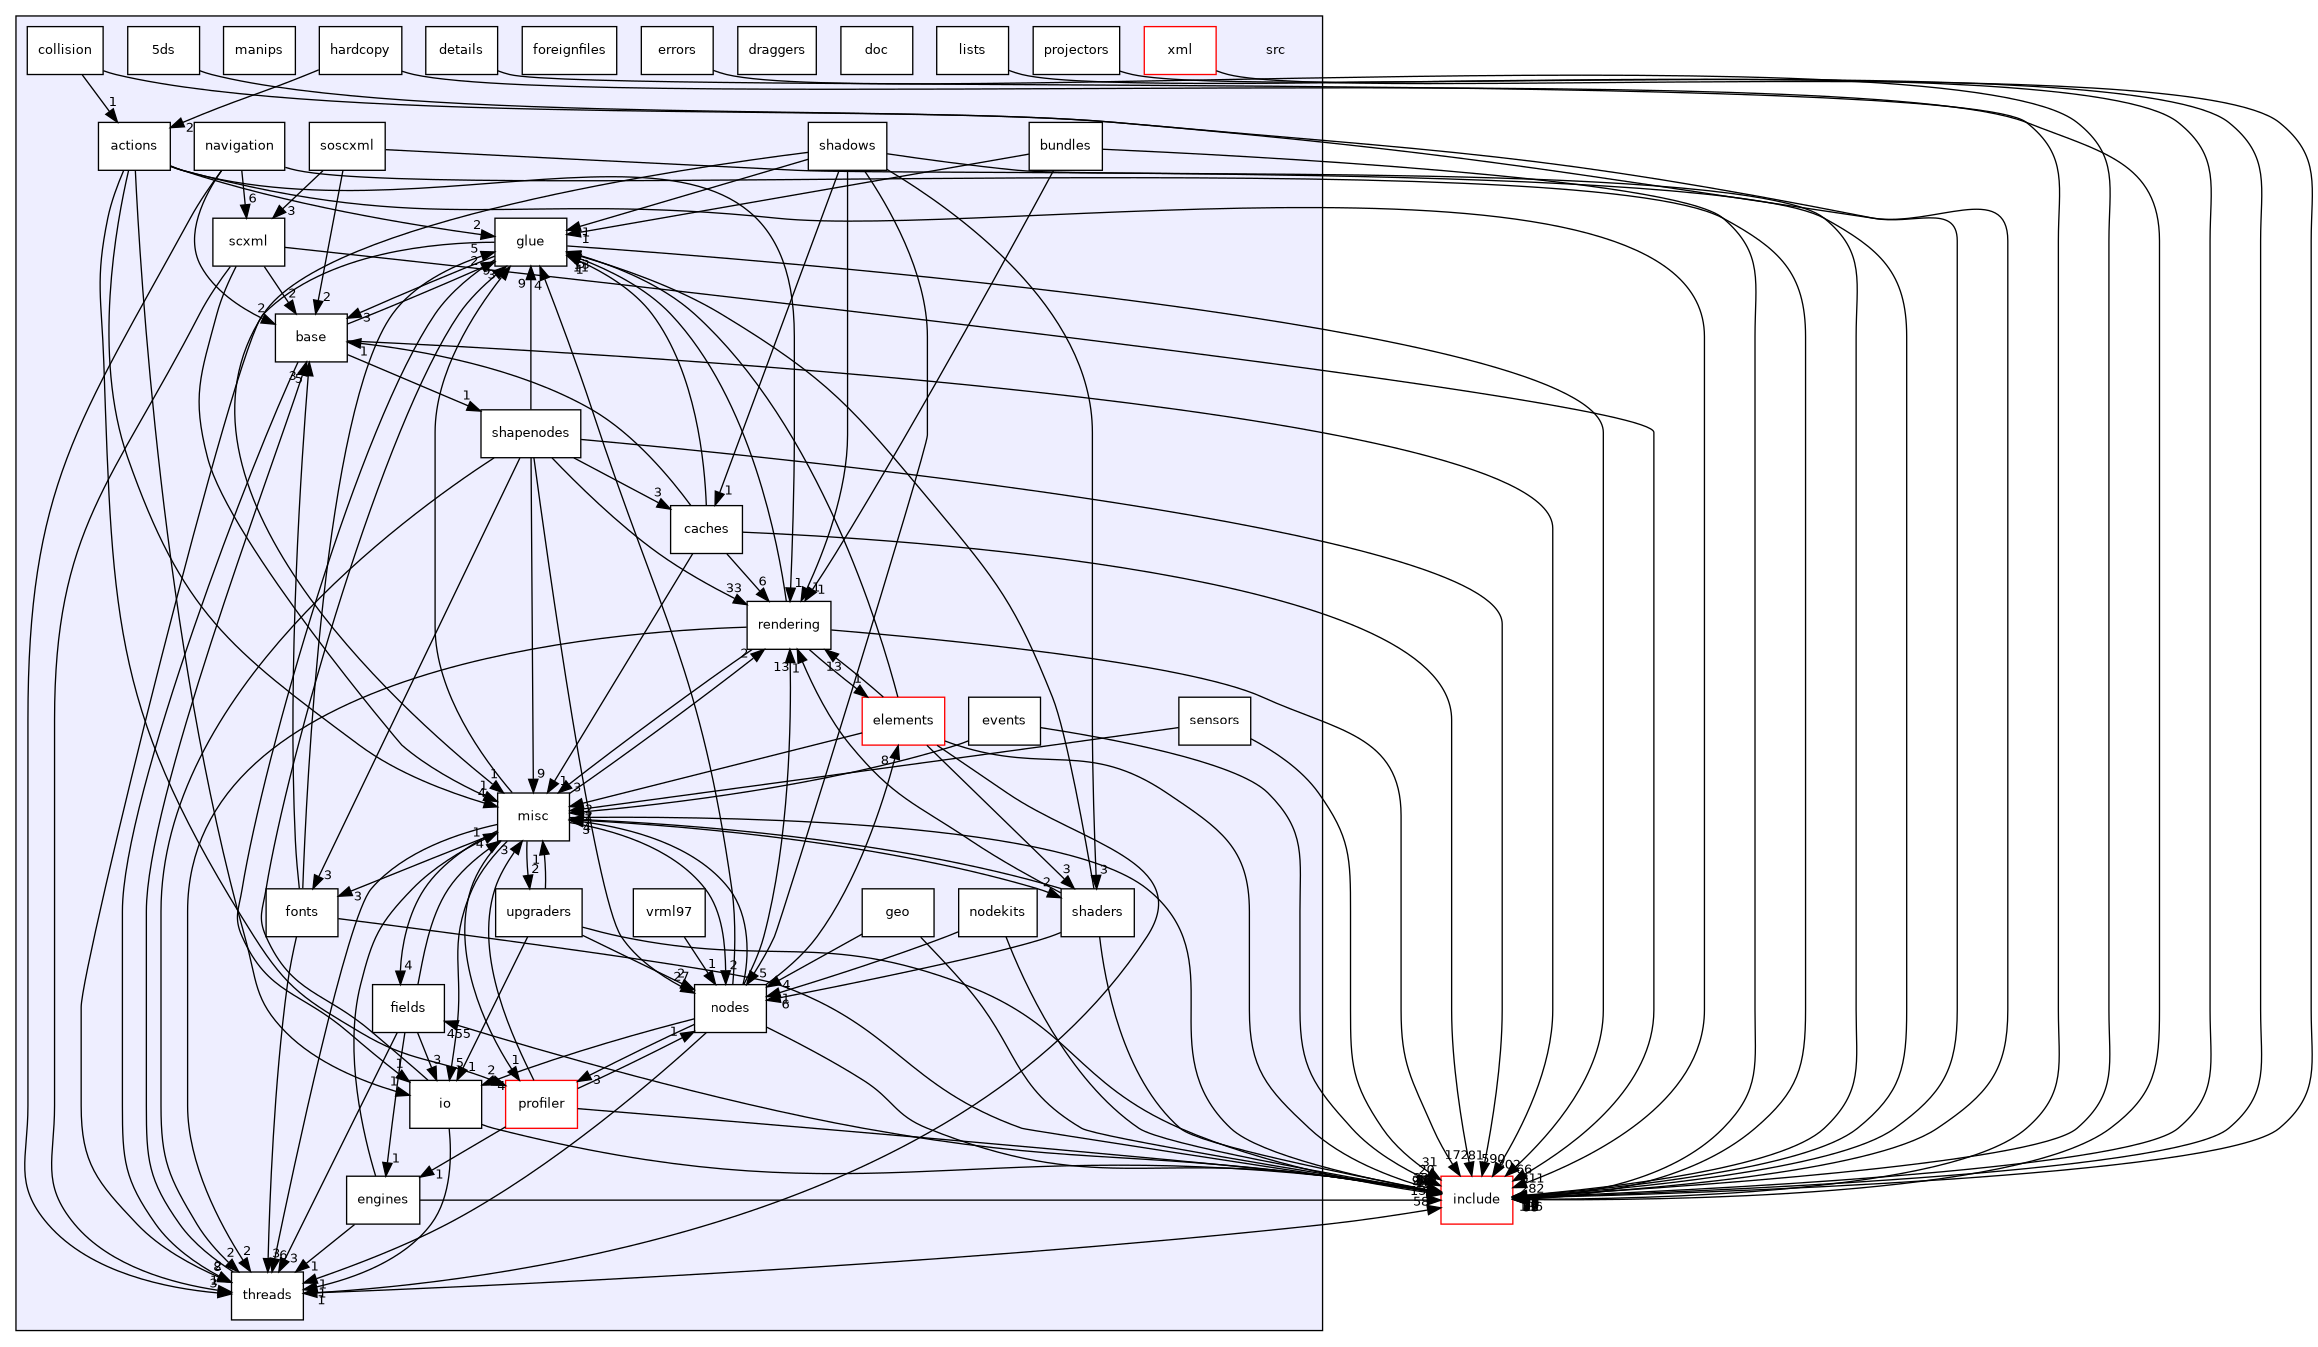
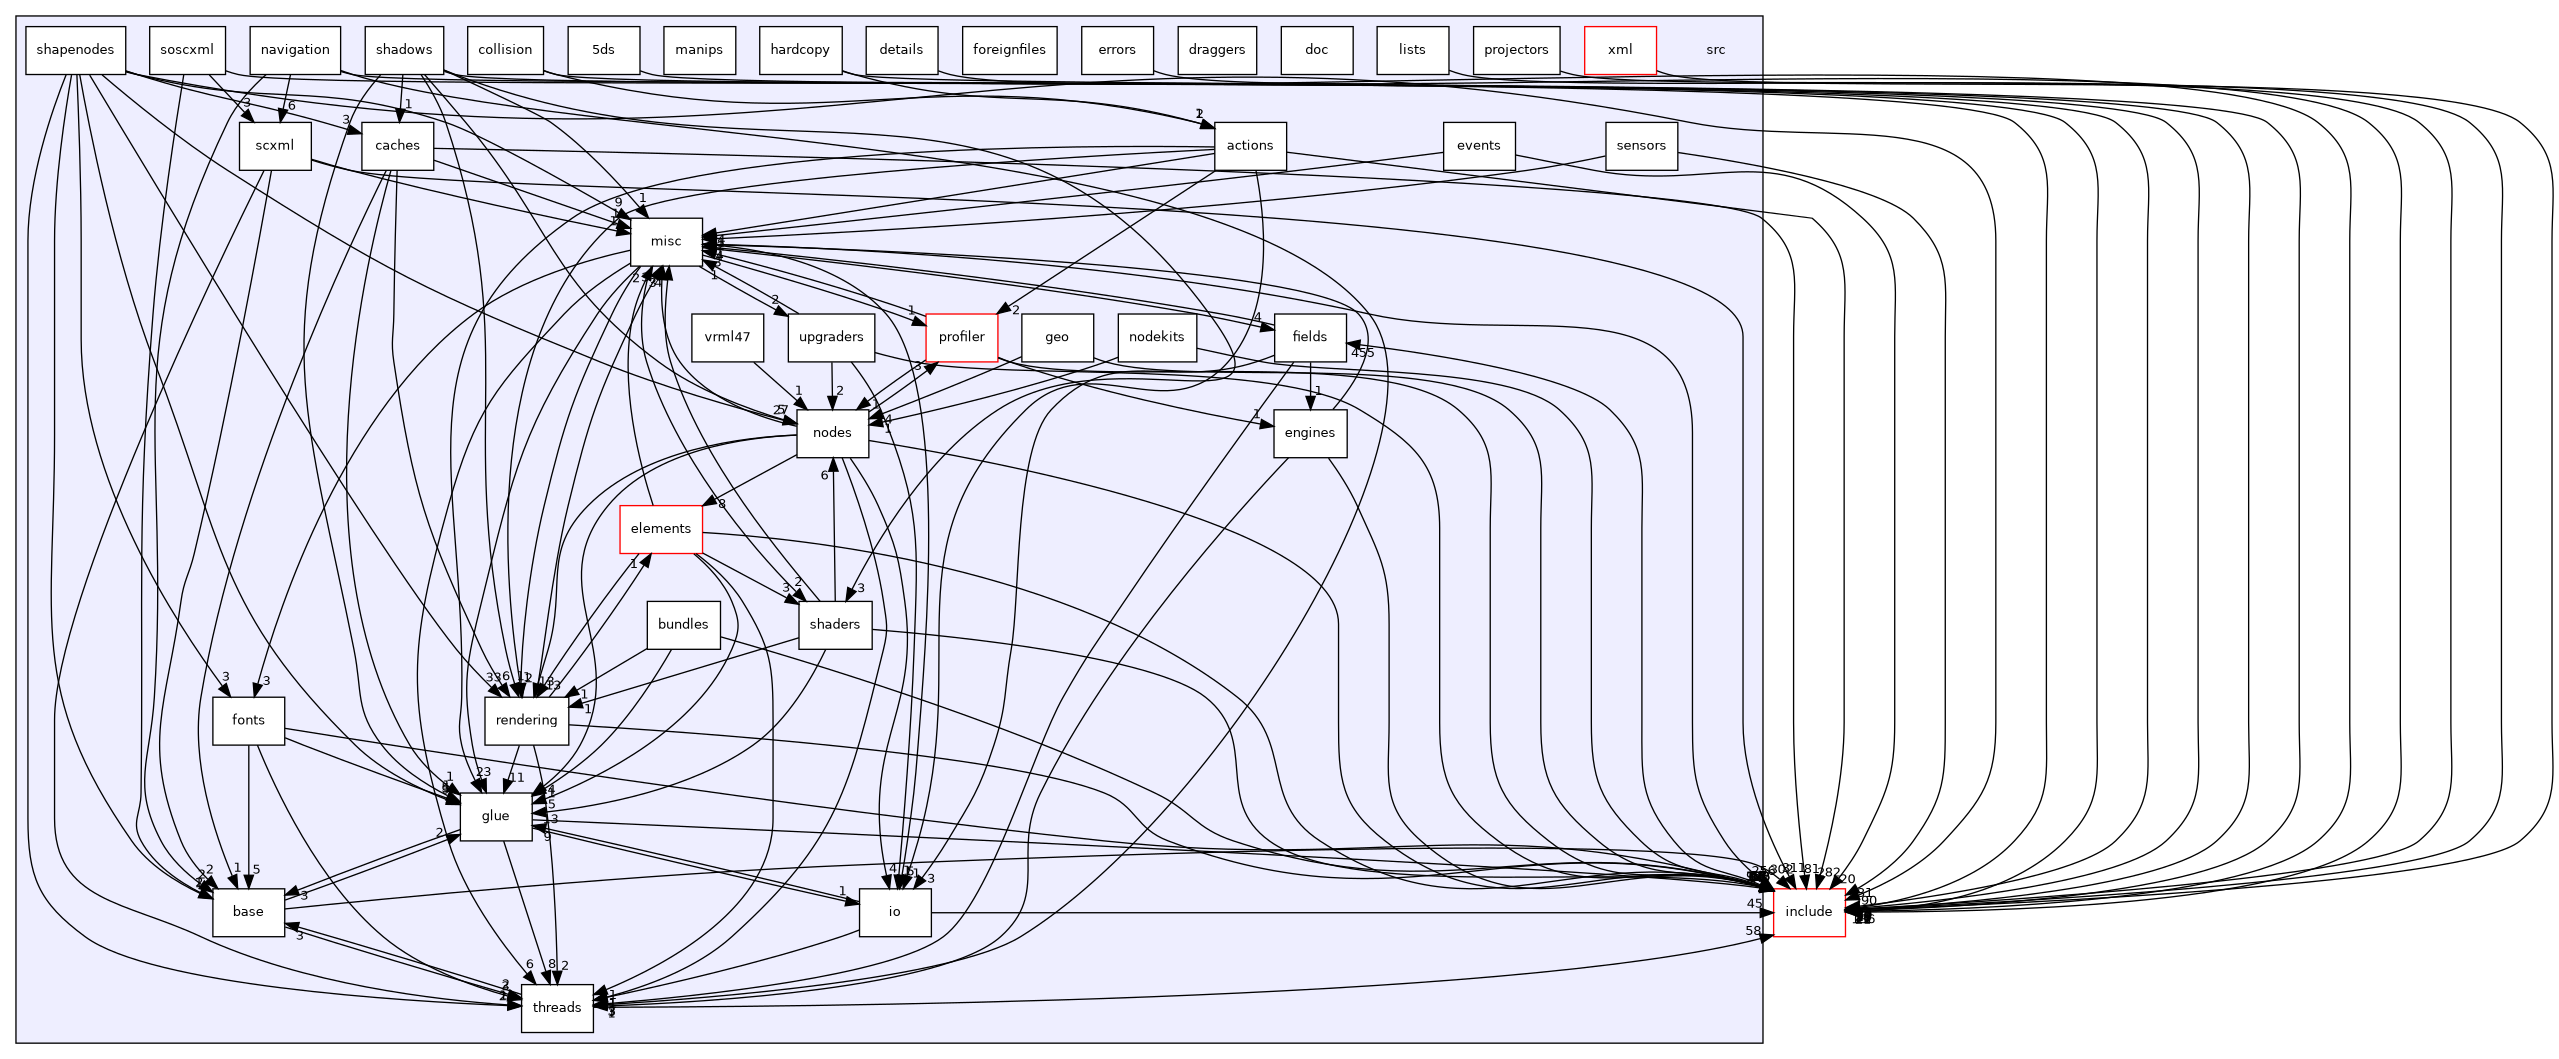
  digraph {
    compound=true
    node [fontname=Helvetica fontsize=10 shape=box fillcolor=white style=filled]
    edge [headlabel=1 labeldistance=1.5 labelfontname=Helvetica labelfontsize=10]
    n1 [label=src shape=plaintext fillcolor="" style=""]
    n2 [label="5ds"]
    n3 [label=actions]
    n4 [label=base]
    n5 [label=bundles]
    n6 [label=caches]
    n7 [label=collision]
    n8 [label=details]
    n9 [label=doc]
    n10 [label=draggers]
    n11 [color=red label=elements]
    n12 [label=engines]
    n13 [label=errors]
    n14 [label=events]
    n15 [label=fields]
    n16 [label=fonts]
    n17 [label=foreignfiles]
    n18 [label=geo]
    n19 [label=glue]
    n20 [label=hardcopy]
    n21 [label=io]
    n22 [label=lists]
    n23 [label=manips]
    n24 [label=misc]
    n25 [label=navigation]
    n26 [label=nodekits]
    n27 [label=nodes]
    n28 [color=red label=profiler]
    n29 [label=projectors]
    n30 [label=rendering]
    n31 [label=scxml]
    n32 [label=sensors]
    n33 [label=shaders]
    n34 [label=shadows]
    n35 [label=shapenodes]
    n36 [label=soscxml]
    n37 [label=threads]
    n38 [label=upgraders]
-   n39 [label=vrml97]
+   n39 [label=vrml47]
    n40 [color=red label=xml]
    n41 [color=red label=include]
    subgraph cluster_1 {
      bgcolor="#eeeeff"
      pencolor=black
      n1
      n2
      n3
      n4
      n5
      n6
      n7
      n8
      n9
      n10
      n11
      n12
      n13
      n14
      n15
      n16
      n17
      n18
      n19
      n20
      n21
      n22
      n23
      n24
      n25
      n26
      n27
      n28
      n29
      n30
      n31
      n32
      n33
      n34
      n35
      n36
      n37
      n38
      n39
      n40
    }
    n2 -> n41 [headlabel=23]
    n3 -> n19 [headlabel=2]
    n3 -> n21
    n3 -> n24 [headlabel=4]
    n3 -> n28 [headlabel=2]
    n3 -> n30
    n3 -> n41 [headlabel=282]
    n4 -> n19 [headlabel=2]
    n4 -> n37 [headlabel=2]
    n4 -> n41 [headlabel=302]
    n5 -> n19
    n5 -> n30
    n5 -> n41 [headlabel=25]
    n6 -> n4
    n6 -> n19
    n6 -> n24
    n6 -> n30 [headlabel=6]
    n6 -> n41 [headlabel=81]
    n7 -> n3
    n7 -> n41 [headlabel=30]
    n8 -> n41 [headlabel=22]
    n11 -> n19 [headlabel=5]
    n11 -> n24 [headlabel=2]
    n11 -> n30 [headlabel=13]
    n11 -> n33 [headlabel=3]
    n11 -> n37
    n11 -> n41 [headlabel=320]
    n12 -> n24
    n12 -> n37
    n12 -> n41 [headlabel=136]
    n13 -> n41 [headlabel=21]
    n14 -> n24
    n14 -> n41 [headlabel=20]
    n15 -> n12
    n15 -> n21 [headlabel=3]
    n15 -> n24 [headlabel=4]
    n15 -> n37 [headlabel=3]
    n16 -> n4 [headlabel=5]
    n16 -> n19 [headlabel=5]
    n16 -> n37 [headlabel=3]
    n16 -> n41 [headlabel=16]
    n18 -> n27 [headlabel=4]
    n18 -> n41 [headlabel=57]
    n19 -> n4 [headlabel=3]
    n19 -> n21
    n19 -> n37 [headlabel=8]
    n19 -> n41 [headlabel=66]
    n20 -> n3 [headlabel=2]
    n20 -> n41 [headlabel=53]
    n21 -> n19 [headlabel=9]
    n21 -> n37
    n21 -> n41 [headlabel=45]
    n22 -> n41 [headlabel=28]
    n24 -> n15 [headlabel=4]
    n24 -> n16 [headlabel=3]
    n24 -> n19 [headlabel=3]
    n24 -> n21 [headlabel=5]
-   n24 -> n27 [headlabel=2]
    n24 -> n28
    n24 -> n30 [headlabel=2]
    n24 -> n33 [headlabel=2]
    n24 -> n37 [headlabel=6]
    n24 -> n38 [headlabel=2]
    n24 -> n41 [headlabel=256]
    n25 -> n4 [headlabel=2]
    n25 -> n31 [headlabel=6]
    n25 -> n37 [headlabel=3]
    n25 -> n41 [headlabel=136]
    n26 -> n27
    n26 -> n41 [headlabel=4]
    n27 -> n11 [headlabel=8]
    n27 -> n19 [headlabel=4]
    n27 -> n21 [headlabel=4]
    n27 -> n24 [headlabel=3]
    n27 -> n28 [headlabel=3]
    n27 -> n30 [headlabel=13]
    n27 -> n37
    n27 -> n41 [headlabel=976]
    n28 -> n12
    n28 -> n24 [headlabel=3]
    n28 -> n27
    n28 -> n41 [headlabel=57]
    n29 -> n41 [headlabel=17]
    n30 -> n11
    n30 -> n19 [headlabel=11]
    n30 -> n24 [headlabel=3]
    n30 -> n37 [headlabel=2]
    n30 -> n41 [headlabel=172]
    n31 -> n4 [headlabel=2]
    n31 -> n24
    n31 -> n37
    n31 -> n41 [headlabel=311]
    n32 -> n24 [headlabel=2]
    n32 -> n41 [headlabel=31]
    n33 -> n19 [headlabel=13]
    n33 -> n24 [headlabel=4]
    n33 -> n27 [headlabel=6]
    n33 -> n30
    n33 -> n41 [headlabel=81]
    n34 -> n6
    n34 -> n19
    n34 -> n24
    n34 -> n27 [headlabel=5]
    n34 -> n30
    n34 -> n33 [headlabel=3]
    n34 -> n41 [headlabel=72]
-   n4 -> n35
+   n35 -> n4
    n35 -> n6 [headlabel=3]
    n35 -> n16 [headlabel=3]
    n35 -> n19 [headlabel=9]
    n35 -> n24 [headlabel=9]
    n35 -> n27 [headlabel=27]
    n35 -> n30 [headlabel=33]
    n35 -> n37 [headlabel=2]
    n35 -> n41 [headlabel=590]
    n36 -> n4 [headlabel=2]
    n36 -> n31 [headlabel=3]
    n36 -> n41 [headlabel=30]
    n37 -> n4 [headlabel=3]
    n37 -> n41 [headlabel=58]
    n38 -> n21
    n38 -> n24
    n38 -> n27 [headlabel=2]
    n38 -> n41 [headlabel=10]
    n39 -> n27
    n40 -> n41 [headlabel=30]
    n41 -> n15 [headlabel=455]
  }
